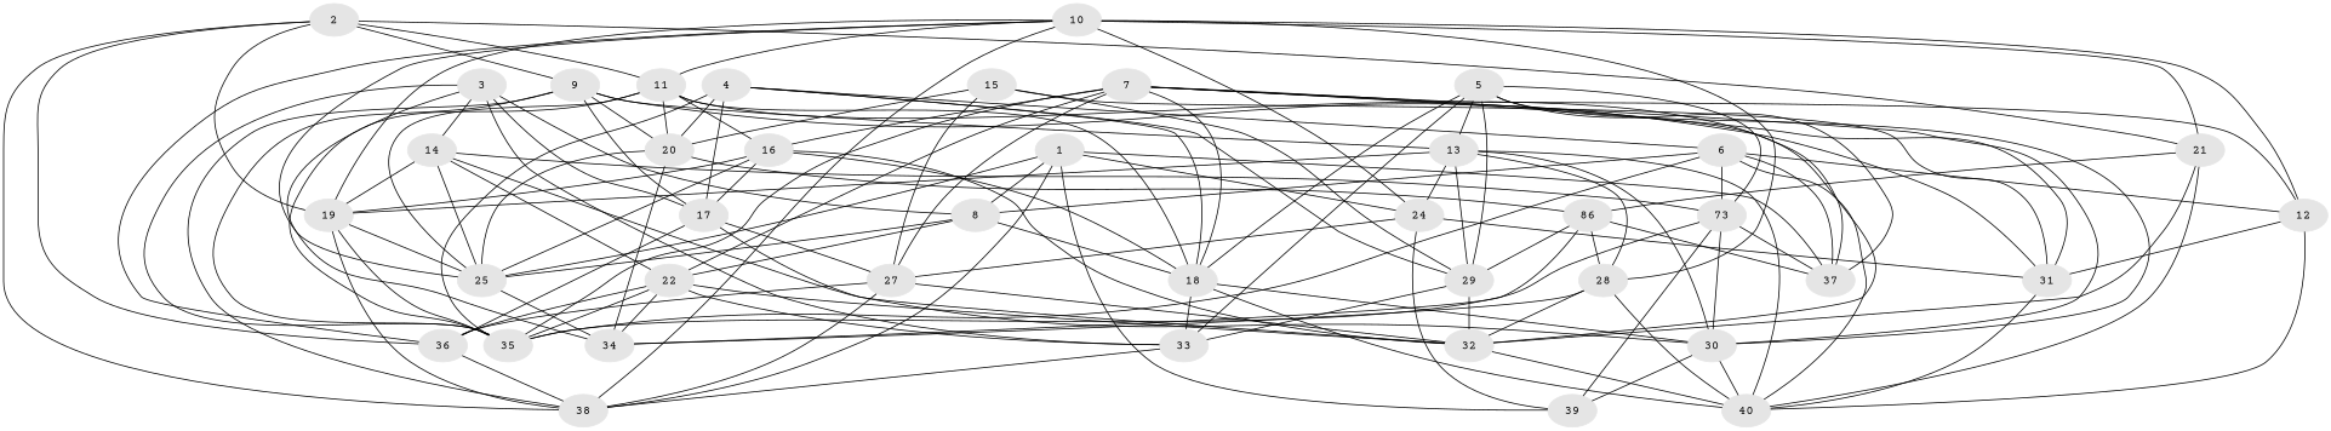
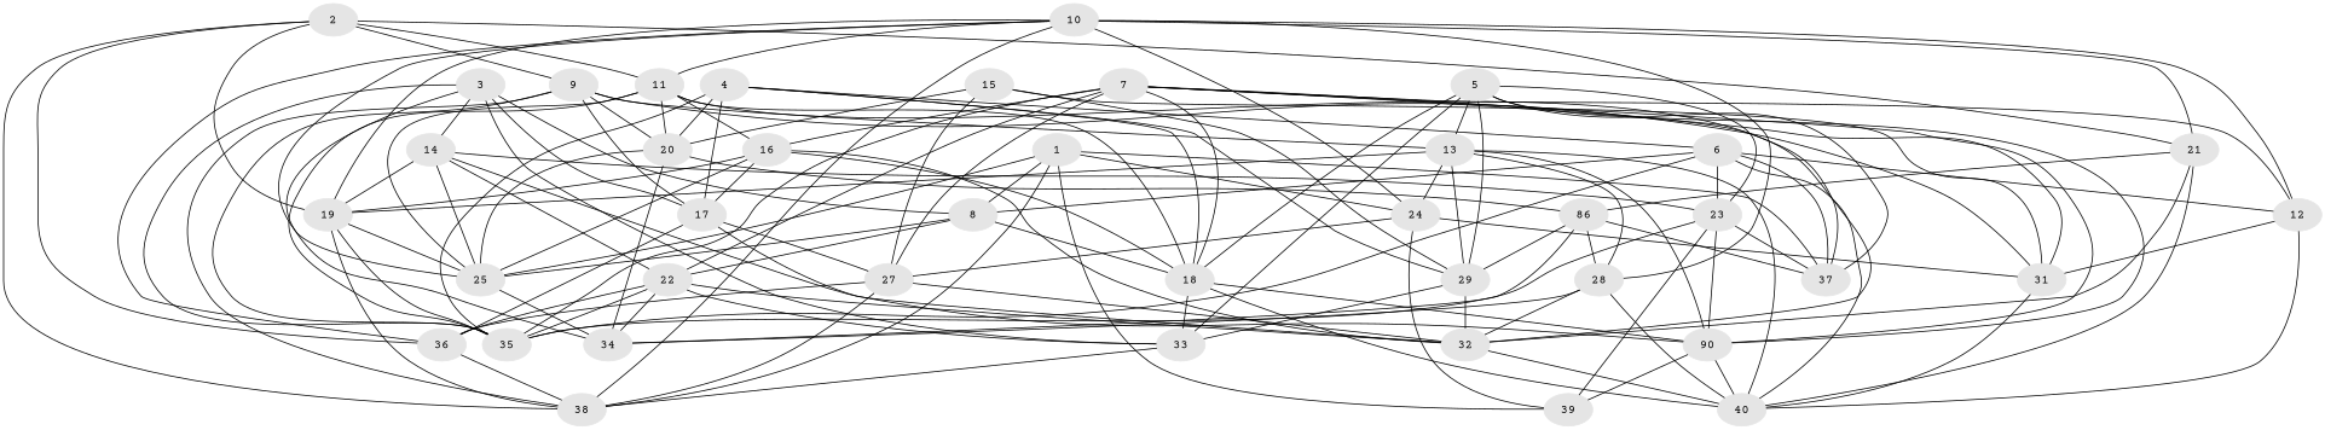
  graph {
    fontname="Courier Prime"
    node [color=gray90 fontname="Courier Prime" style=filled]
    edge [fontname="Courier Prime" weight=1.0]
    1
    8
    24
    25
    37
    39
    38
    18
    22
    27
    31
    34
    2
    9
    11
    19
    21
    36
    17
    35
    20
    13
    16
    32
    40
    n26 [label=86]
    3
    14
    33
-   23 [label=73]
-   30
+   23
+   30 [label=90]
    4
    6
    29
    12
    5
    28
    7
    10
    15
    1 -- 8 [weight=2.0]
    1 -- 24
    1 -- 25
    1 -- 37
    1 -- 39
    1 -- 38 [weight=2.0]
    8 -- 25
    8 -- 18 [weight=2.0]
    8 -- 22
    24 -- 39
    24 -- 27
    24 -- 31
    25 -- 34
    18 -- 40
    18 -- 33
    18 -- 30
    22 -- 34
    22 -- 36
    22 -- 35
    22 -- 32
    22 -- 33
    27 -- 38
    27 -- 36
    27 -- 32
    31 -- 40
    2 -- 38 [weight=2.0]
    2 -- 9 [weight=2.0]
    2 -- 11
    2 -- 19
    2 -- 21
    2 -- 36
    9 -- 38
    9 -- 31
    9 -- 17
    9 -- 35
    9 -- 20
    9 -- 13
    11 -- 25
    11 -- 18
    11 -- 35
    11 -- 20
    11 -- 16
    11 -- 32
    19 -- 25
    19 -- 38
    19 -- 35
    21 -- 32
    21 -- 40
    21 -- n26
    36 -- 38
    17 -- 27
    17 -- 36
    17 -- 32
    20 -- 25 [weight=2.0]
    20 -- 34
    20 -- n26 [weight=2.0]
    13 -- 24
    13 -- 19
    13 -- 40
    13 -- 30
    13 -- 29
    13 -- 28
    16 -- 25
    16 -- 18
    16 -- 19
    16 -- 17 [weight=2.0]
    16 -- 32 [weight=2.0]
    32 -- 40
    n26 -- 37
    n26 -- 34
    n26 -- 29 [weight=2.0]
    n26 -- 28
    3 -- 8
    3 -- 34
    3 -- 17
    3 -- 35
    3 -- 14
    3 -- 33 [weight=2.0]
    14 -- 25
    14 -- 22
    14 -- 19
    14 -- 23
    14 -- 30
    33 -- 38
    23 -- 37
    23 -- 39
    23 -- 35
    23 -- 30
    30 -- 39
    30 -- 40
    4 -- 18
    4 -- 17
    4 -- 35 [weight=2.0]
    4 -- 20 [weight=2.0]
    4 -- 6
    4 -- 29
    6 -- 8
    6 -- 37
    6 -- 35
    6 -- 40
    6 -- 23 [weight=2.0]
    6 -- 12
    29 -- 32
    29 -- 33
    12 -- 31 [weight=2.0]
    12 -- 40
    5 -- 37
    5 -- 18
    5 -- 13
    5 -- 33 [weight=2.0]
    5 -- 23
    5 -- 30
    5 -- 29
    28 -- 34
    28 -- 32
    28 -- 40 [weight=2.0]
    7 -- 37
    7 -- 18
    7 -- 22
    7 -- 27
    7 -- 31
    7 -- 35
    7 -- 16 [weight=2.0]
    7 -- 30
    7 -- 12
    10 -- 24
    10 -- 25
    10 -- 38
    10 -- 11
    10 -- 19
    10 -- 21
    10 -- 36
    10 -- 12
    10 -- 28 [weight=2.0]
    15 -- 27
    15 -- 31
    15 -- 20
    15 -- 29
  }
